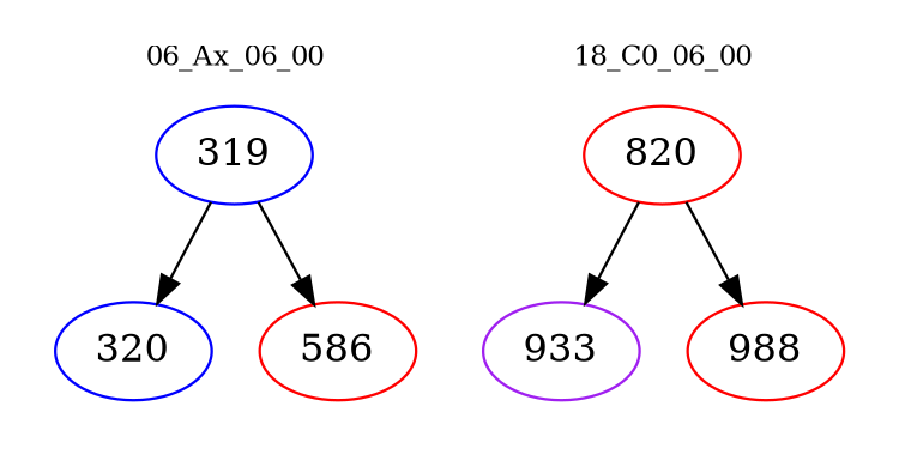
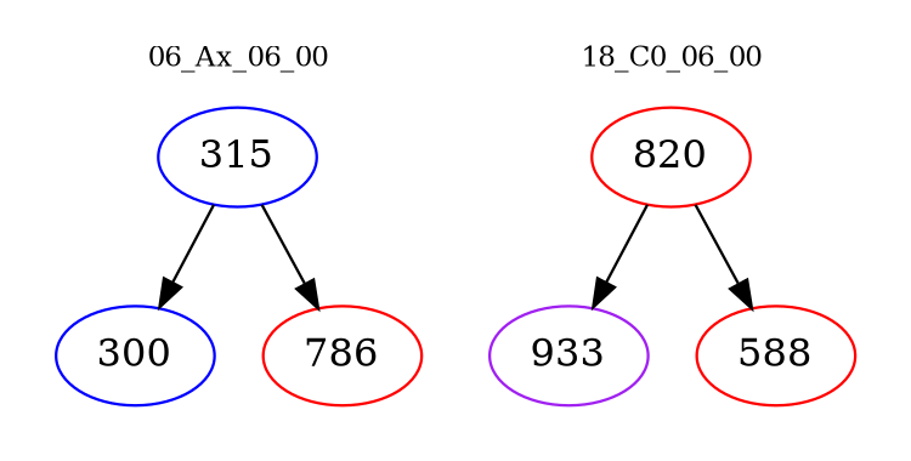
  digraph {
    node [color=red]
    edge [color=black]
-   n1 [color=blue label=319]
-   n2 [color=blue label=320]
-   n3 [label=586]
+   n1 [color=blue label=315]
+   n2 [color=blue label=300]
+   n3 [label=786]
    n4 [label=820]
    n5 [color=purple label=933]
-   n6 [label=988]
+   n6 [label=588]
    subgraph cluster_1 {
      color=white
      fontsize=10
      label="06_Ax_06_00"
      n1
      n2
      n3
    }
    subgraph cluster_2 {
      color=white
      fontsize=10
      label="18_C0_06_00"
      n4
      n5
      n6
    }
    n1 -> n2
    n1 -> n3
    n4 -> n5
    n4 -> n6
  }
